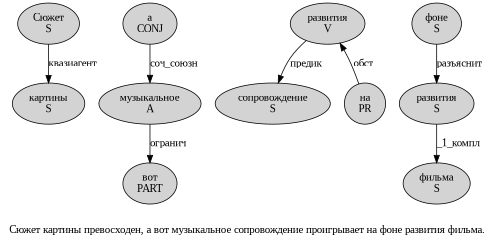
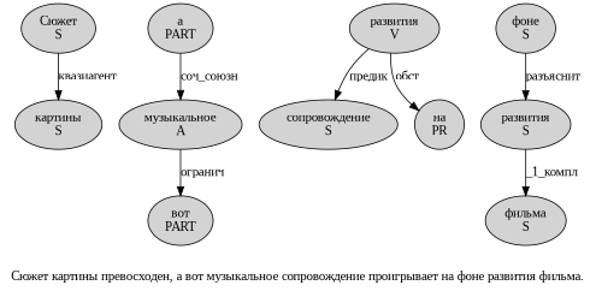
  digraph {
    fontname="Liberation Serif"
    label="Сюжет картины превосходен, а вот музыкальное сопровождение проигрывает на фоне развития фильма."
    node [fillcolor=lightgray fontname="Liberation Serif" penwidth=1 shape=ellipse style=filled]
    edge [fontname="Liberation Serif"]
    n1 [label="Сюжет\nS"]
    n2 [label="картины\nS"]
-   n3 [label="а\nCONJ"]
+   n3 [label="а\nPART"]
    n4 [label="музыкальное\nA"]
    n5 [label="развития\nV"]
    n6 [label="сопровождение\nS"]
    n7 [label="на\nPR"]
    n8 [label="вот\nPART"]
    n9 [label="фоне\nS"]
    n10 [label="развития\nS"]
    n11 [label="фильма\nS"]
    n1 -> n2 [label="квазиагент"]
    n3 -> n4 [label="соч_союзн"]
    n4 -> n8 [label="огранич"]
    n5 -> n6 [label="предик"]
-   n7 -> n5 [label="обст"]
+   n5 -> n7 [label="обст"]
    n9 -> n10 [label="разъяснит"]
    n10 -> n11 [label="_1_компл"]
  }
